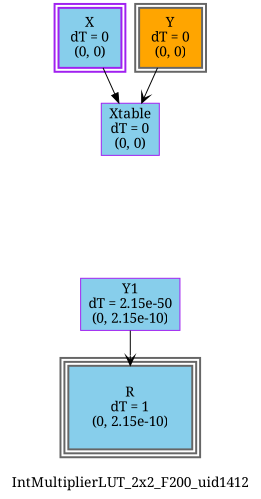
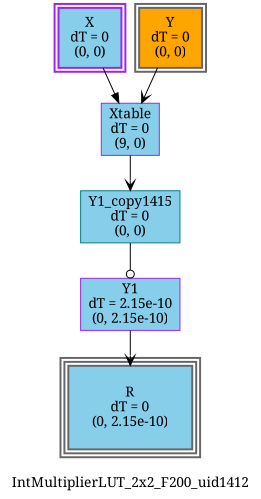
  digraph {
    fontname="Noto Serif"
    label=IntMultiplierLUT_2x2_F200_uid1412
    labeljust=right
    labelloc=bottom
    nodesep=0.25
    ranksep=0.5
    node [color=purple fillcolor=skyblue fontname="Noto Serif" peripheries=1 shape=box style="bold, filled,filled"]
    edge [arrowhead=vee arrowsize=1.0 arrowtail=normal color=black dir=forward fontname="Noto Serif"]
    n1 [label="X\ndT = 0\n(0, 0)" peripheries=2]
    n2 [color=gray40 fillcolor=orange label="Y\ndT = 0\n(0, 0)" peripheries=2]
-   n3 [color=gray40 label="R\ndT = 1\n(0, 2.15e-10)" peripheries=3]
-   n4 [label="Xtable\ndT = 0\n(0, 0)" style=filled]
-   n6 [label="Y1\ndT = 2.15e-50\n(0, 2.15e-10)" style=filled]
+   n3 [color=gray40 label="R\ndT = 0\n(0, 2.15e-10)" peripheries=3]
+   n4 [label="Xtable\ndT = 0\n(9, 0)" style=filled]
+   n5 [color=teal label="Y1_copy1415\ndT = 0\n(0, 0)" style=filled]
+   n6 [label="Y1\ndT = 2.15e-10\n(0, 2.15e-10)" style=filled]
    subgraph sub_1 {
      rank=same
      n1
      n2
    }
    subgraph sub_2 {
      rank=same
      n3
    }
    n1 -> n4 [arrowhead=normal]
    n2 -> n4
+   n4 -> n5
+   n5 -> n6 [arrowhead=odot]
    n6 -> n3
  }
